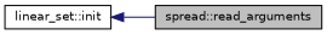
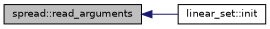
  digraph {
    rankdir=LR
    node [color=black fontname=Helvetica fontsize=10 shape=record style=filled]
    n1 [fillcolor=grey75 fontcolor=black height=0.2 label="spread::read_arguments" width=0.4]
    n2 [fillcolor=white height=0.2 label="linear_set::init" width=0.4]
-   n2 -> n1 [color=midnightblue dir=back fontname=Helvetica fontsize=10 labelfontname=Helvetica labelfontsize=10 style=solid]
+   n1 -> n2 [color=midnightblue dir=back fontname=Helvetica fontsize=10 labelfontname=Helvetica labelfontsize=10 style=solid]
  }
